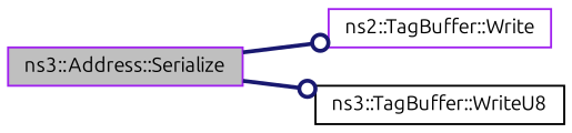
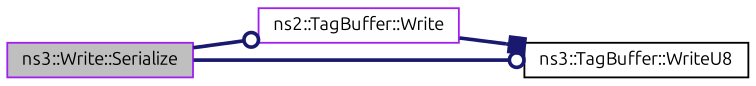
  digraph {
    fontname=Ubuntu
    rankdir=LR
    node [color=purple fillcolor=white fontname=Ubuntu fontsize=10 shape=record style=filled]
    edge [arrowhead=odot color=midnightblue fontname=Ubuntu fontsize=10 labelfontname=Helvetica labelfontsize=10 style=bold]
-   n1 [fillcolor=grey75 fontcolor=black height=0.2 label="ns3::Address::Serialize" width=0.4]
+   n1 [fillcolor=grey75 fontcolor=black height=0.2 label="ns3::Write::Serialize" width=0.4]
    n2 [height=0.2 label="ns2::TagBuffer::Write" width=0.4]
    n3 [color=black height=0.2 label="ns3::TagBuffer::WriteU8" width=0.4]
    n1 -> n2
    n1 -> n3
+   n2 -> n3 [arrowhead=box]
  }
